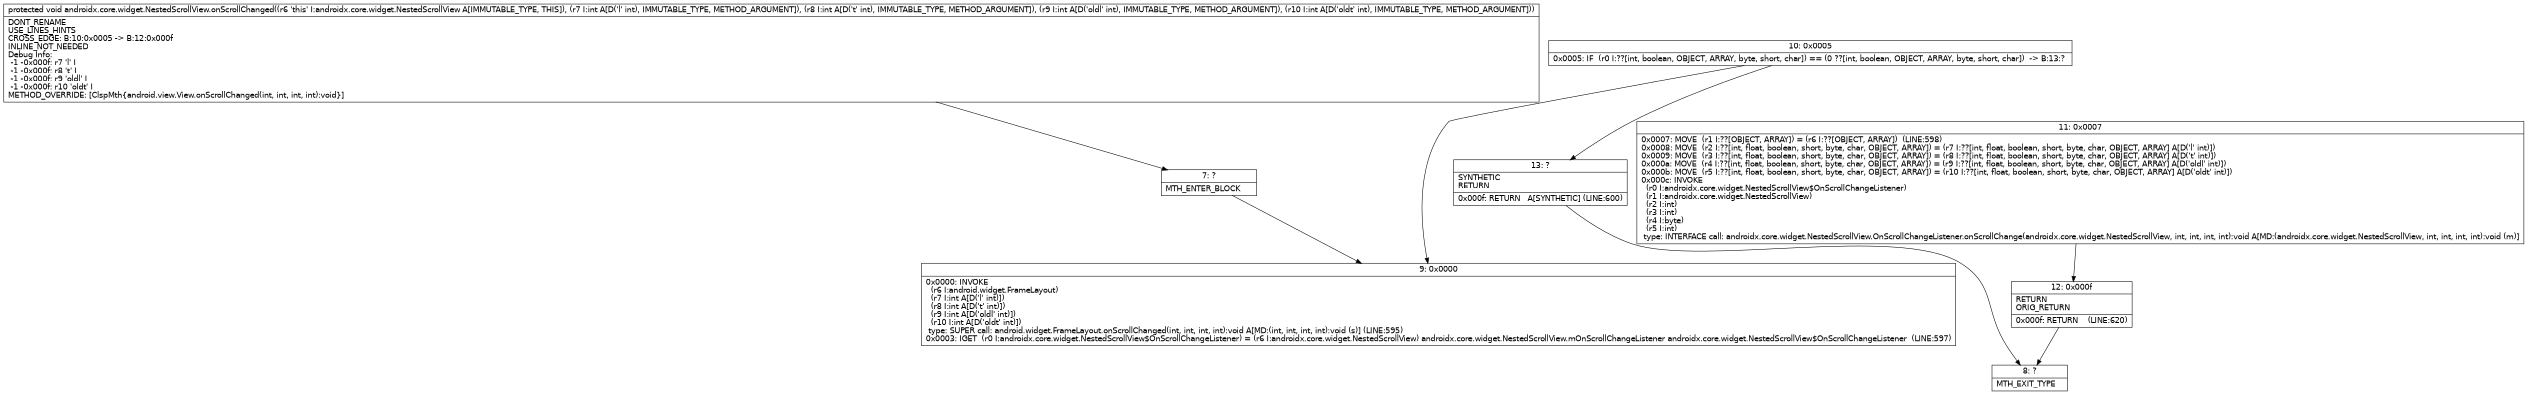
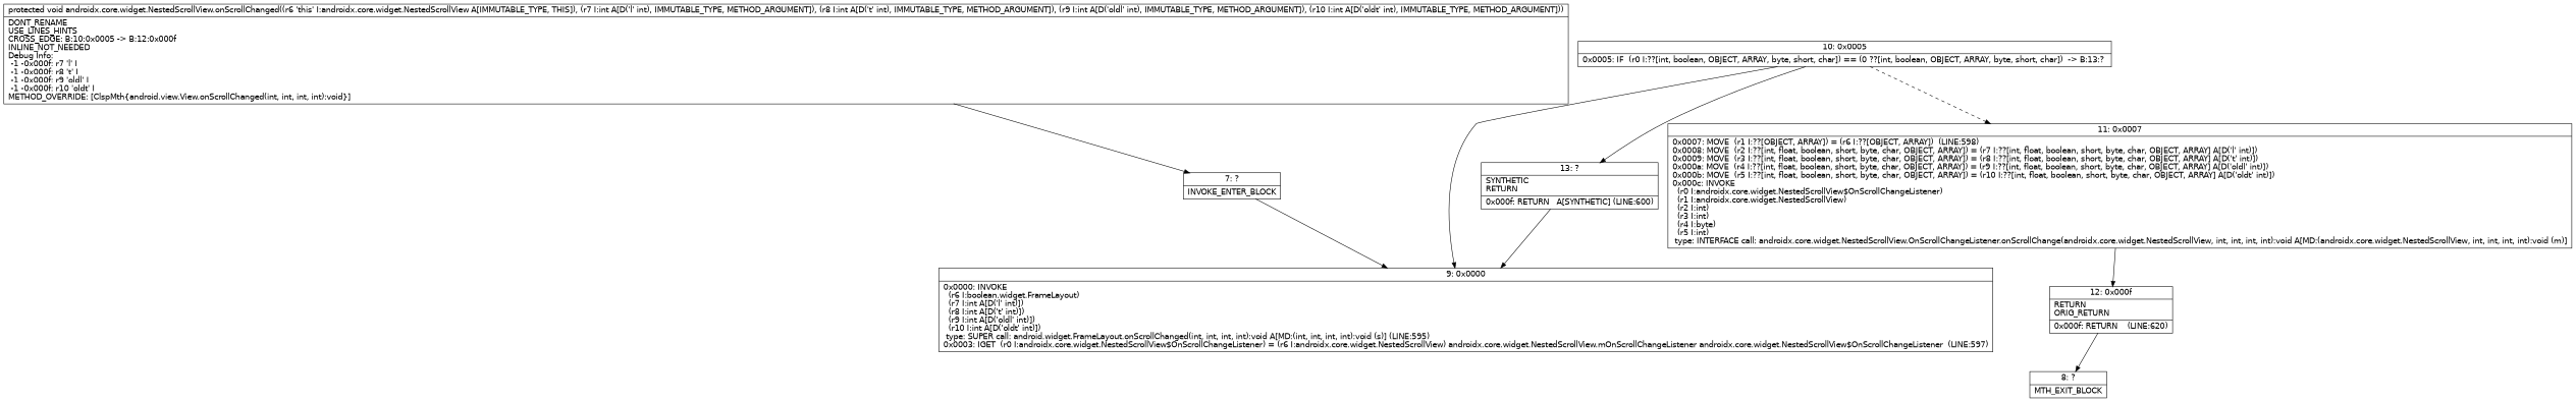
  digraph {
    fontname="DejaVu Sans"
    node [fontname="DejaVu Sans" shape=record]
    edge [fontname="DejaVu Sans"]
-   n1 [label="{7\:\ ?|MTH_ENTER_BLOCK\l}"]
-   n2 [label="{9\:\ 0x0000|0x0000: INVOKE  \l  (r6 I:android.widget.FrameLayout)\l  (r7 I:int A[D('l' int)])\l  (r8 I:int A[D('t' int)])\l  (r9 I:int A[D('oldl' int)])\l  (r10 I:int A[D('oldt' int)])\l type: SUPER call: android.widget.FrameLayout.onScrollChanged(int, int, int, int):void A[MD:(int, int, int, int):void (s)] (LINE:595)\l0x0003: IGET  (r0 I:androidx.core.widget.NestedScrollView$OnScrollChangeListener) = (r6 I:androidx.core.widget.NestedScrollView) androidx.core.widget.NestedScrollView.mOnScrollChangeListener androidx.core.widget.NestedScrollView$OnScrollChangeListener  (LINE:597)\l}"]
+   n1 [label="{7\:\ ?|INVOKE_ENTER_BLOCK\l}"]
+   n2 [label="{9\:\ 0x0000|0x0000: INVOKE  \l  (r6 I:boolean.widget.FrameLayout)\l  (r7 I:int A[D('l' int)])\l  (r8 I:int A[D('t' int)])\l  (r9 I:int A[D('oldl' int)])\l  (r10 I:int A[D('oldt' int)])\l type: SUPER call: android.widget.FrameLayout.onScrollChanged(int, int, int, int):void A[MD:(int, int, int, int):void (s)] (LINE:595)\l0x0003: IGET  (r0 I:androidx.core.widget.NestedScrollView$OnScrollChangeListener) = (r6 I:androidx.core.widget.NestedScrollView) androidx.core.widget.NestedScrollView.mOnScrollChangeListener androidx.core.widget.NestedScrollView$OnScrollChangeListener  (LINE:597)\l}"]
    n3 [label="{10\:\ 0x0005|0x0005: IF  (r0 I:??[int, boolean, OBJECT, ARRAY, byte, short, char]) == (0 ??[int, boolean, OBJECT, ARRAY, byte, short, char])  \-\> B:13:? \l}"]
    n4 [label="{11\:\ 0x0007|0x0007: MOVE  (r1 I:??[OBJECT, ARRAY]) = (r6 I:??[OBJECT, ARRAY])  (LINE:598)\l0x0008: MOVE  (r2 I:??[int, float, boolean, short, byte, char, OBJECT, ARRAY]) = (r7 I:??[int, float, boolean, short, byte, char, OBJECT, ARRAY] A[D('l' int)]) \l0x0009: MOVE  (r3 I:??[int, float, boolean, short, byte, char, OBJECT, ARRAY]) = (r8 I:??[int, float, boolean, short, byte, char, OBJECT, ARRAY] A[D('t' int)]) \l0x000a: MOVE  (r4 I:??[int, float, boolean, short, byte, char, OBJECT, ARRAY]) = (r9 I:??[int, float, boolean, short, byte, char, OBJECT, ARRAY] A[D('oldl' int)]) \l0x000b: MOVE  (r5 I:??[int, float, boolean, short, byte, char, OBJECT, ARRAY]) = (r10 I:??[int, float, boolean, short, byte, char, OBJECT, ARRAY] A[D('oldt' int)]) \l0x000c: INVOKE  \l  (r0 I:androidx.core.widget.NestedScrollView$OnScrollChangeListener)\l  (r1 I:androidx.core.widget.NestedScrollView)\l  (r2 I:int)\l  (r3 I:int)\l  (r4 I:byte)\l  (r5 I:int)\l type: INTERFACE call: androidx.core.widget.NestedScrollView.OnScrollChangeListener.onScrollChange(androidx.core.widget.NestedScrollView, int, int, int, int):void A[MD:(androidx.core.widget.NestedScrollView, int, int, int, int):void (m)]\l}"]
    n5 [label="{13\:\ ?|SYNTHETIC\lRETURN\l|0x000f: RETURN   A[SYNTHETIC] (LINE:600)\l}"]
    n6 [label="{12\:\ 0x000f|RETURN\lORIG_RETURN\l|0x000f: RETURN    (LINE:620)\l}"]
-   n7 [label="{8\:\ ?|MTH_EXIT_TYPE\l}"]
+   n7 [label="{8\:\ ?|MTH_EXIT_BLOCK\l}"]
    n8 [label="{protected void androidx.core.widget.NestedScrollView.onScrollChanged((r6 'this' I:androidx.core.widget.NestedScrollView A[IMMUTABLE_TYPE, THIS]), (r7 I:int A[D('l' int), IMMUTABLE_TYPE, METHOD_ARGUMENT]), (r8 I:int A[D('t' int), IMMUTABLE_TYPE, METHOD_ARGUMENT]), (r9 I:int A[D('oldl' int), IMMUTABLE_TYPE, METHOD_ARGUMENT]), (r10 I:int A[D('oldt' int), IMMUTABLE_TYPE, METHOD_ARGUMENT]))  | DONT_RENAME\lUSE_LINES_HINTS\lCROSS_EDGE: B:10:0x0005 \-\> B:12:0x000f\lINLINE_NOT_NEEDED\lDebug Info:\l  \-1 \-0x000f: r7 'l' I\l  \-1 \-0x000f: r8 't' I\l  \-1 \-0x000f: r9 'oldl' I\l  \-1 \-0x000f: r10 'oldt' I\lMETHOD_OVERRIDE: [ClspMth\{android.view.View.onScrollChanged(int, int, int, int):void\}]\l}"]
    n1 -> n2
    n3 -> n2
+   n3 -> n4 [style=dashed]
    n3 -> n5
    n4 -> n6
-   n5 -> n7
+   n5 -> n2
    n6 -> n7
    n8 -> n1
  }
